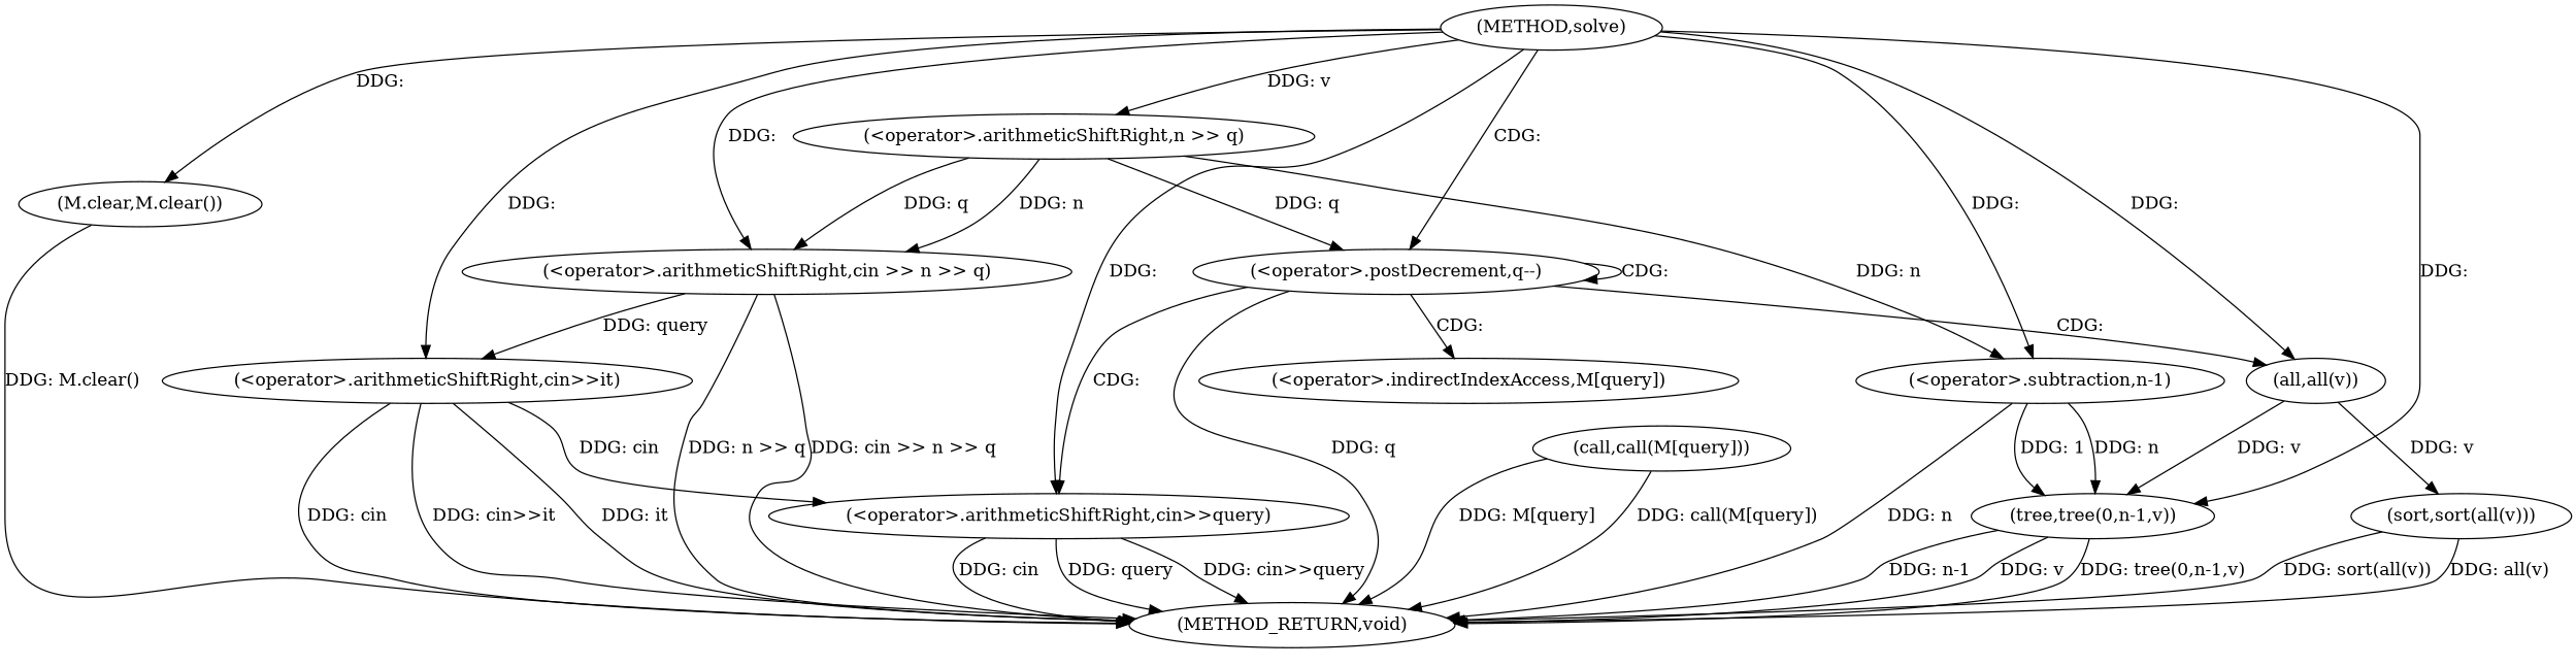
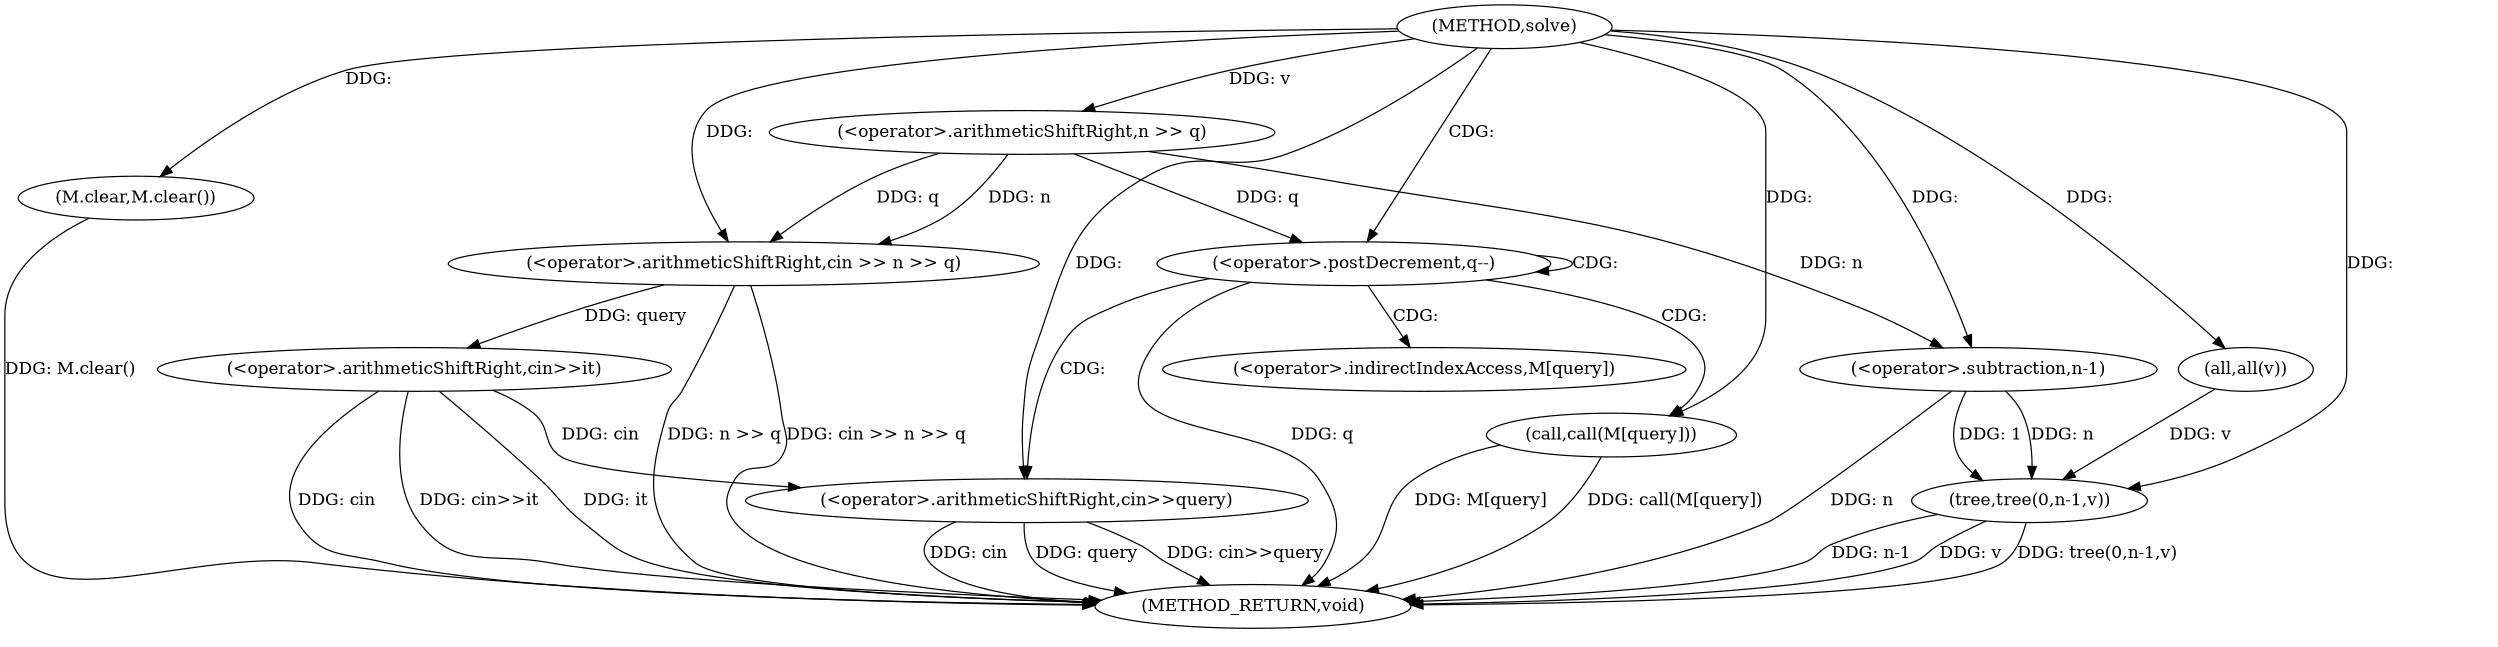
  digraph {
    n1 [label="(METHOD,solve)"]
    n2 [label="(<operator>.arithmeticShiftRight,cin >> n >> q)"]
    n3 [label="(<operator>.arithmeticShiftRight,cin>>it)"]
    n4 [label="(tree,tree(0,n-1,v))"]
    n5 [label="(M.clear,M.clear())"]
    n6 [label="(<operator>.postDecrement,q--)"]
    n7 [label="(<operator>.arithmeticShiftRight,n >> q)"]
    n8 [label="(all,all(v))"]
    n9 [label="(<operator>.subtraction,n-1)"]
    n10 [label="(<operator>.arithmeticShiftRight,cin>>query)"]
    n11 [label="(METHOD_RETURN,void)"]
    n12 [label="(call,call(M[query]))"]
    n13 [label="(<operator>.indirectIndexAccess,M[query])"]
-   n14 [label="(sort,sort(all(v)))"]
    n1 -> n2 [label="DDG: "]
-   n1 -> n3 [label="DDG: "]
+   n1 -> n12 [label="DDG: "]
    n1 -> n4 [label="DDG: "]
    n1 -> n5 [label="DDG: "]
    n1 -> n6 [label="CDG: "]
    n1 -> n7 [label="DDG: v"]
    n1 -> n8 [label="DDG: "]
    n1 -> n9 [label="DDG: "]
    n1 -> n10 [label="DDG: "]
    n2 -> n3 [label="DDG: query"]
    n2 -> n11 [label="DDG: n >> q"]
    n2 -> n11 [label="DDG: cin >> n >> q"]
    n3 -> n10 [label="DDG: cin"]
    n3 -> n11 [label="DDG: cin"]
    n3 -> n11 [label="DDG: cin>>it"]
    n3 -> n11 [label="DDG: it"]
    n4 -> n11 [label="DDG: n-1"]
    n4 -> n11 [label="DDG: v"]
    n4 -> n11 [label="DDG: tree(0,n-1,v)"]
    n5 -> n11 [label="DDG: M.clear()"]
    n6 -> n6 [label="CDG: "]
    n6 -> n10 [label="CDG: "]
    n6 -> n11 [label="DDG: q"]
-   n6 -> n8 [label="CDG: "]
+   n6 -> n12 [label="CDG: "]
    n6 -> n13 [label="CDG: "]
    n7 -> n2 [label="DDG: q"]
    n7 -> n2 [label="DDG: n"]
    n7 -> n6 [label="DDG: q"]
    n7 -> n9 [label="DDG: n"]
    n8 -> n4 [label="DDG: v"]
-   n8 -> n14 [label="DDG: v"]
    n9 -> n4 [label="DDG: 1"]
    n9 -> n4 [label="DDG: n"]
    n9 -> n11 [label="DDG: n"]
    n10 -> n11 [label="DDG: cin"]
    n10 -> n11 [label="DDG: query"]
    n10 -> n11 [label="DDG: cin>>query"]
    n12 -> n11 [label="DDG: M[query]"]
    n12 -> n11 [label="DDG: call(M[query])"]
-   n14 -> n11 [label="DDG: all(v)"]
-   n14 -> n11 [label="DDG: sort(all(v))"]
  }
